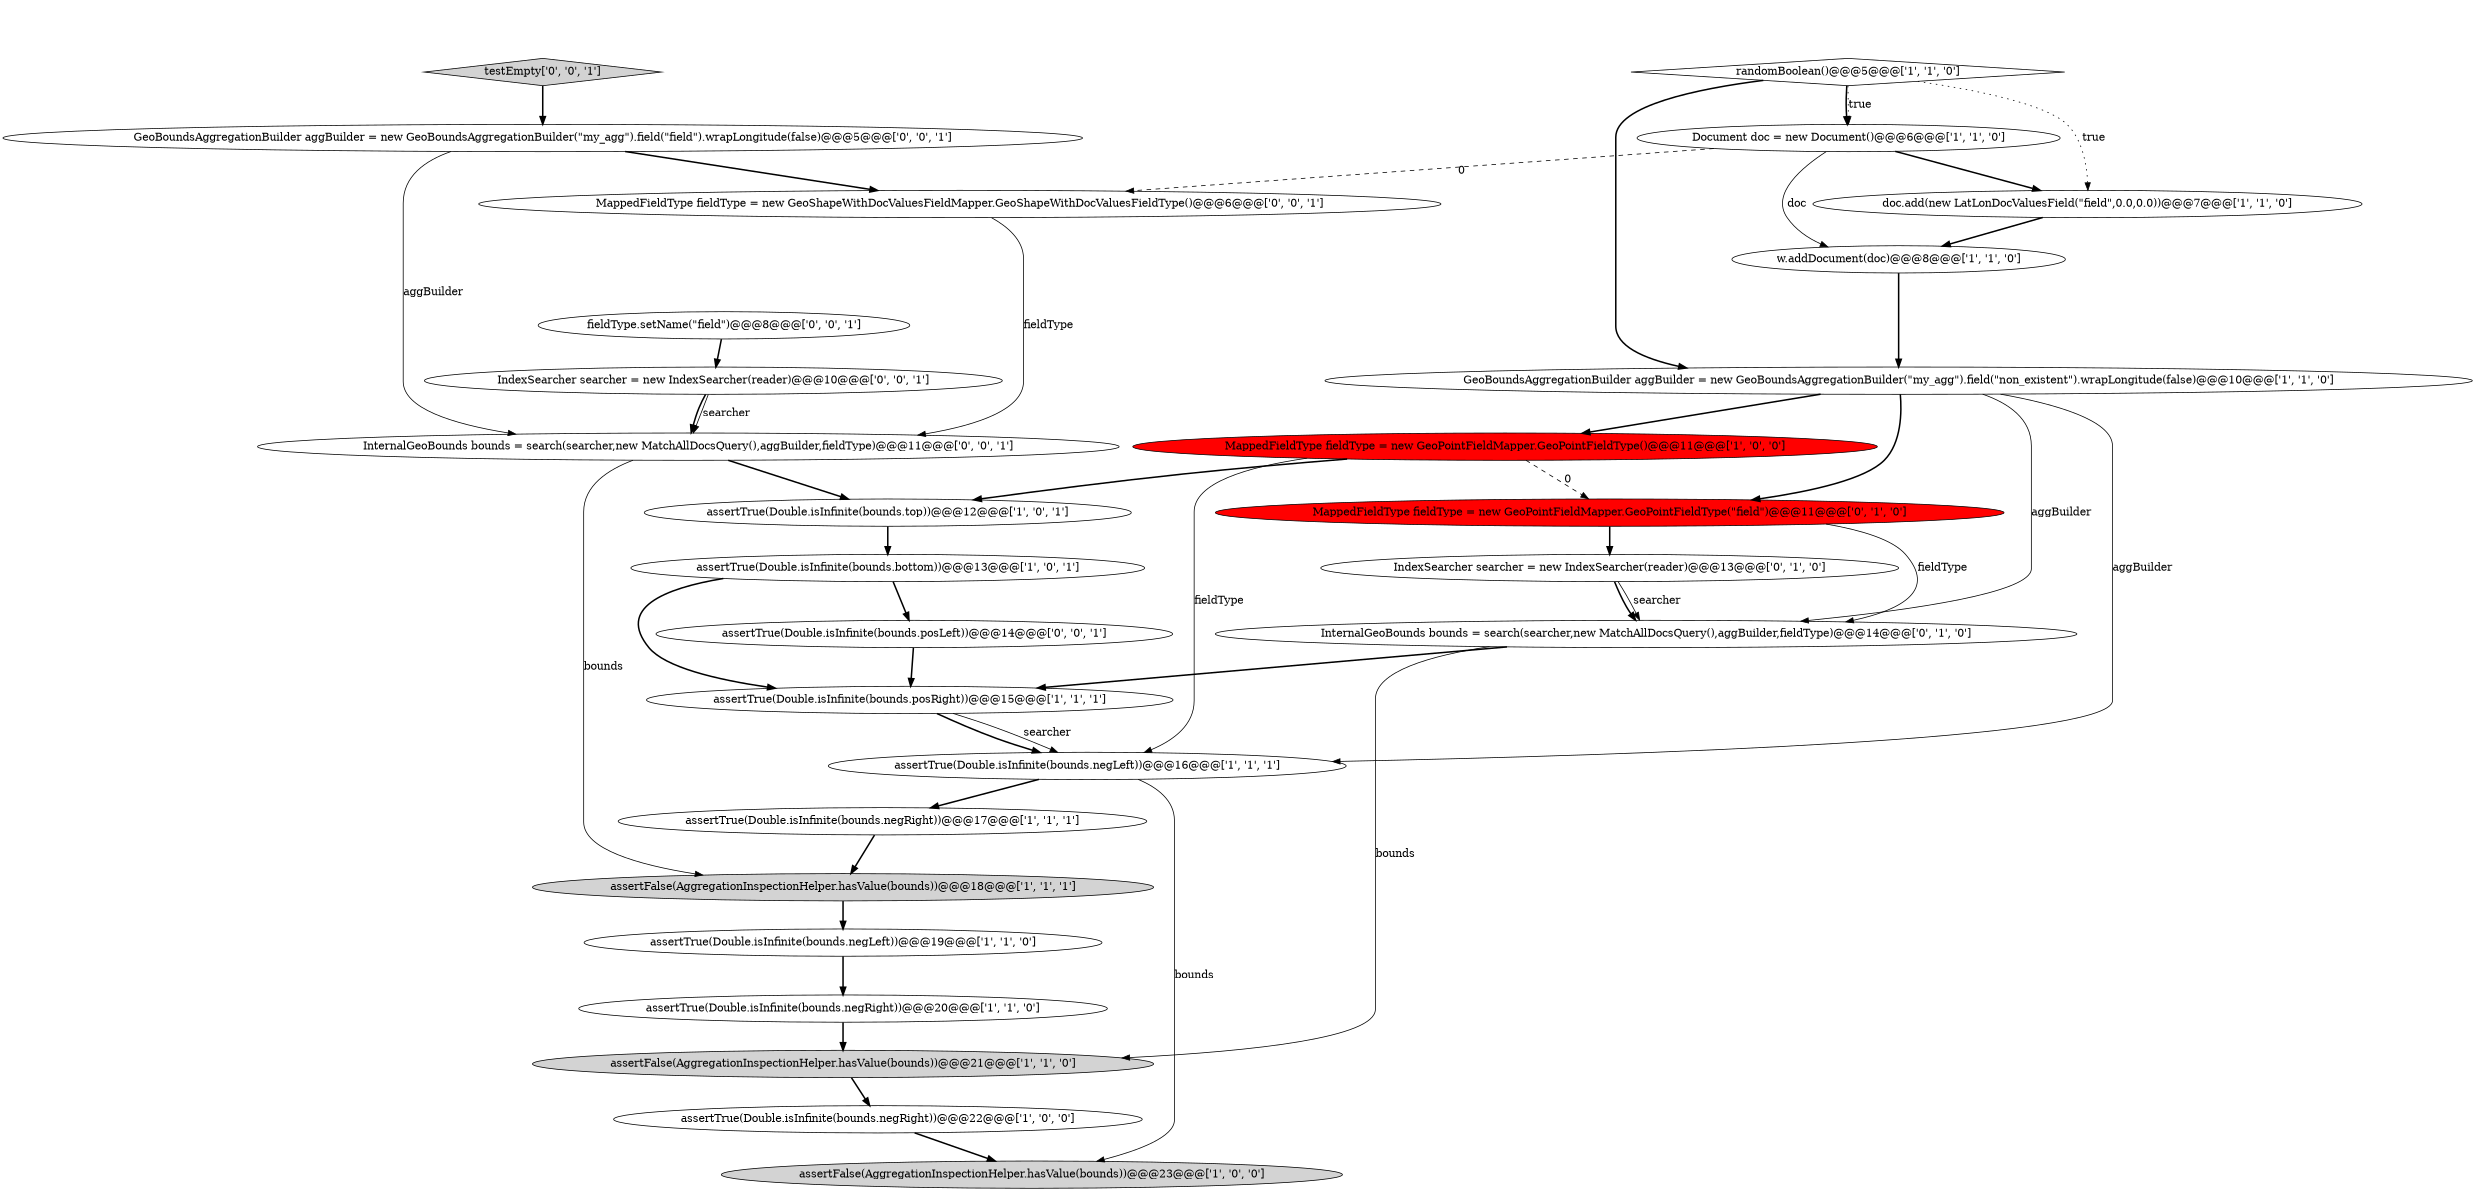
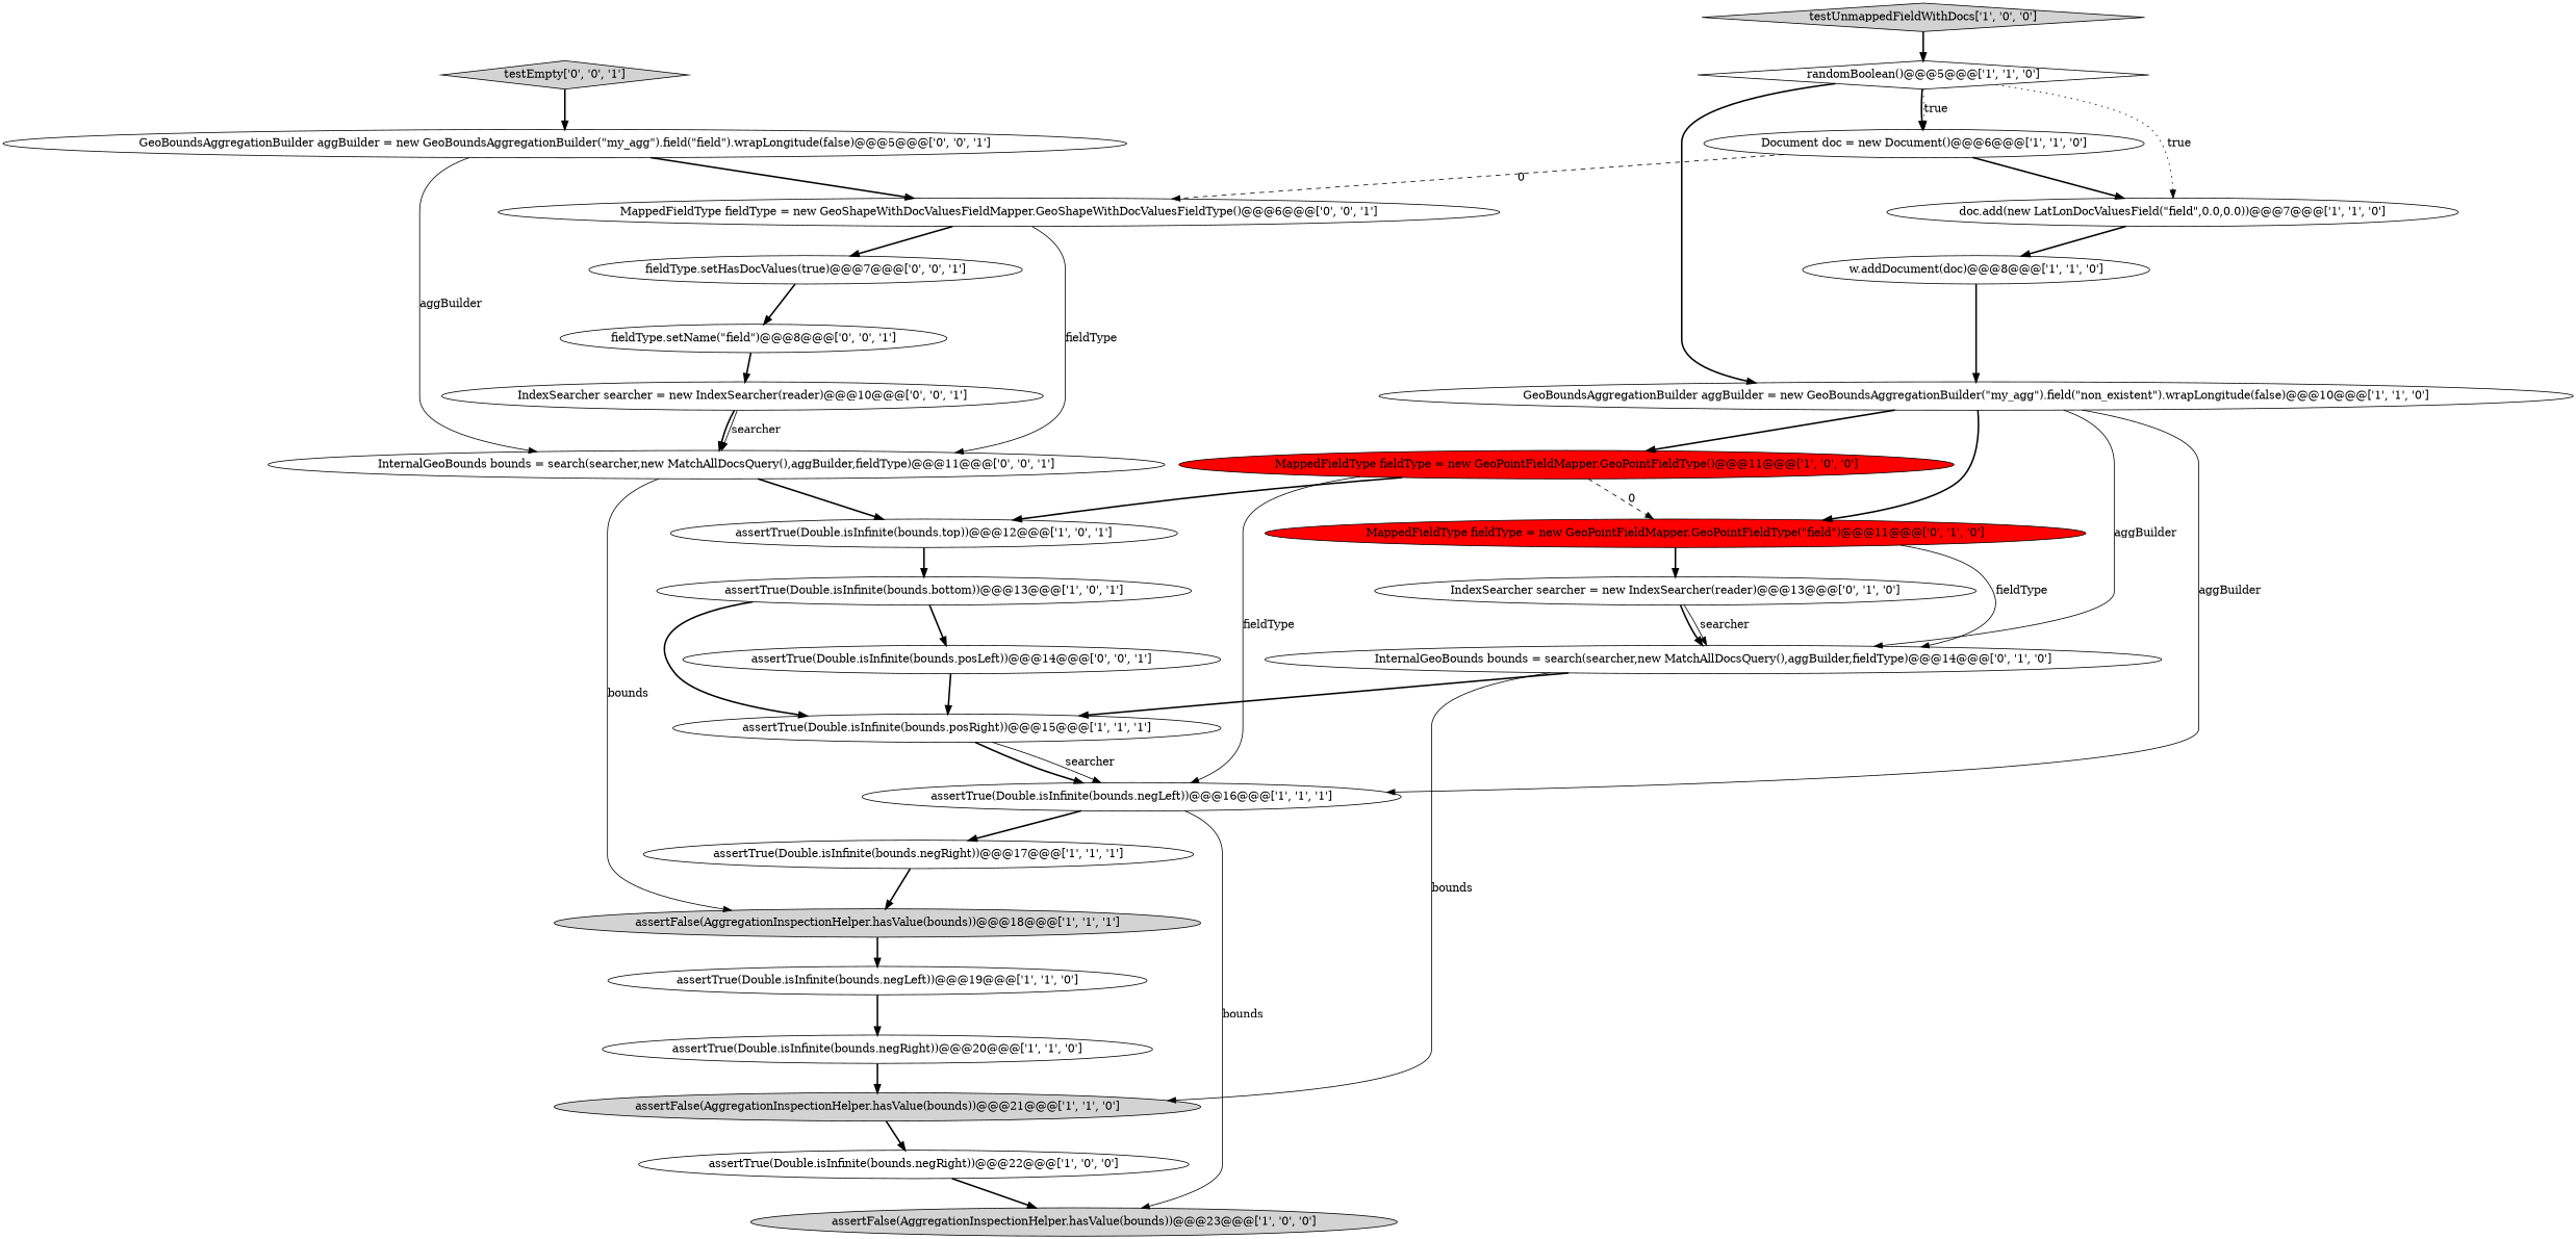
  digraph {
    node [fillcolor=white shape=ellipse style=filled]
    edge [style=bold]
    n1 [label="w.addDocument(doc)@@@8@@@['1', '1', '0']"]
    n2 [label="GeoBoundsAggregationBuilder aggBuilder = new GeoBoundsAggregationBuilder(\"my_agg\").field(\"non_existent\").wrapLongitude(false)@@@10@@@['1', '1', '0']"]
    n3 [label="assertTrue(Double.isInfinite(bounds.negLeft))@@@16@@@['1', '1', '1']"]
    n4 [fillcolor=red label="MappedFieldType fieldType = new GeoPointFieldMapper.GeoPointFieldType(\"field\")@@@11@@@['0', '1', '0']"]
    n5 [label="InternalGeoBounds bounds = search(searcher,new MatchAllDocsQuery(),aggBuilder,fieldType)@@@14@@@['0', '1', '0']"]
    n6 [fillcolor=red label="MappedFieldType fieldType = new GeoPointFieldMapper.GeoPointFieldType()@@@11@@@['1', '0', '0']"]
    n7 [label="MappedFieldType fieldType = new GeoShapeWithDocValuesFieldMapper.GeoShapeWithDocValuesFieldType()@@@6@@@['0', '0', '1']"]
    n8 [label="InternalGeoBounds bounds = search(searcher,new MatchAllDocsQuery(),aggBuilder,fieldType)@@@11@@@['0', '0', '1']"]
+   n9 [label="fieldType.setHasDocValues(true)@@@7@@@['0', '0', '1']"]
    n10 [label="assertTrue(Double.isInfinite(bounds.top))@@@12@@@['1', '0', '1']"]
    n11 [fillcolor=lightgray label="assertFalse(AggregationInspectionHelper.hasValue(bounds))@@@18@@@['1', '1', '1']"]
    n12 [label="fieldType.setName(\"field\")@@@8@@@['0', '0', '1']"]
    n13 [label="randomBoolean()@@@5@@@['1', '1', '0']" shape=diamond]
    n14 [label="Document doc = new Document()@@@6@@@['1', '1', '0']"]
    n15 [label="doc.add(new LatLonDocValuesField(\"field\",0.0,0.0))@@@7@@@['1', '1', '0']"]
    n16 [label="assertTrue(Double.isInfinite(bounds.posRight))@@@15@@@['1', '1', '1']"]
    n17 [fillcolor=lightgray label="assertFalse(AggregationInspectionHelper.hasValue(bounds))@@@23@@@['1', '0', '0']"]
    n18 [label="assertTrue(Double.isInfinite(bounds.negRight))@@@17@@@['1', '1', '1']"]
    n19 [label="assertTrue(Double.isInfinite(bounds.posLeft))@@@14@@@['0', '0', '1']"]
    n20 [label="IndexSearcher searcher = new IndexSearcher(reader)@@@13@@@['0', '1', '0']"]
    n21 [fillcolor=lightgray label="assertFalse(AggregationInspectionHelper.hasValue(bounds))@@@21@@@['1', '1', '0']"]
    n22 [label="assertTrue(Double.isInfinite(bounds.negRight))@@@22@@@['1', '0', '0']"]
    n23 [label="assertTrue(Double.isInfinite(bounds.negRight))@@@20@@@['1', '1', '0']"]
+   n24 [fillcolor=lightgray label="testUnmappedFieldWithDocs['1', '0', '0']" shape=diamond]
    n25 [label="assertTrue(Double.isInfinite(bounds.bottom))@@@13@@@['1', '0', '1']"]
    n26 [label="assertTrue(Double.isInfinite(bounds.negLeft))@@@19@@@['1', '1', '0']"]
    n27 [label="IndexSearcher searcher = new IndexSearcher(reader)@@@10@@@['0', '0', '1']"]
    n28 [label="GeoBoundsAggregationBuilder aggBuilder = new GeoBoundsAggregationBuilder(\"my_agg\").field(\"field\").wrapLongitude(false)@@@5@@@['0', '0', '1']"]
    n29 [fillcolor=lightgray label="testEmpty['0', '0', '1']" shape=diamond]
    n1 -> n2
    n2 -> n3 [label=aggBuilder style=solid]
    n2 -> n4
    n2 -> n5 [label=aggBuilder style=solid]
    n2 -> n6
    n3 -> n17 [label=bounds style=solid]
    n3 -> n18
    n4 -> n5 [label=fieldType style=solid]
    n4 -> n20
    n5 -> n16
    n5 -> n21 [label=bounds style=solid]
    n6 -> n3 [label=fieldType style=solid]
    n6 -> n4 [label=0 style=dashed]
    n6 -> n10
    n7 -> n8 [label=fieldType style=solid]
+   n7 -> n9
    n8 -> n10
    n8 -> n11 [label=bounds style=solid]
+   n9 -> n12
    n10 -> n25
    n11 -> n26
    n12 -> n27
    n13 -> n2
    n13 -> n14 [label=true style=dotted]
    n13 -> n14
    n13 -> n15 [label=true style=dotted]
-   n14 -> n1 [label=doc style=solid]
    n14 -> n7 [label=0 style=dashed]
    n14 -> n15
    n15 -> n1
    n16 -> n3
    n16 -> n3 [label=searcher style=solid]
    n18 -> n11
    n19 -> n16
    n20 -> n5
    n20 -> n5 [label=searcher style=solid]
    n21 -> n22
    n22 -> n17
    n23 -> n21
+   n24 -> n13
    n25 -> n16
    n25 -> n19
    n26 -> n23
    n27 -> n8 [label=searcher style=solid]
    n27 -> n8
    n28 -> n7
    n28 -> n8 [label=aggBuilder style=solid]
    n29 -> n28
  }
